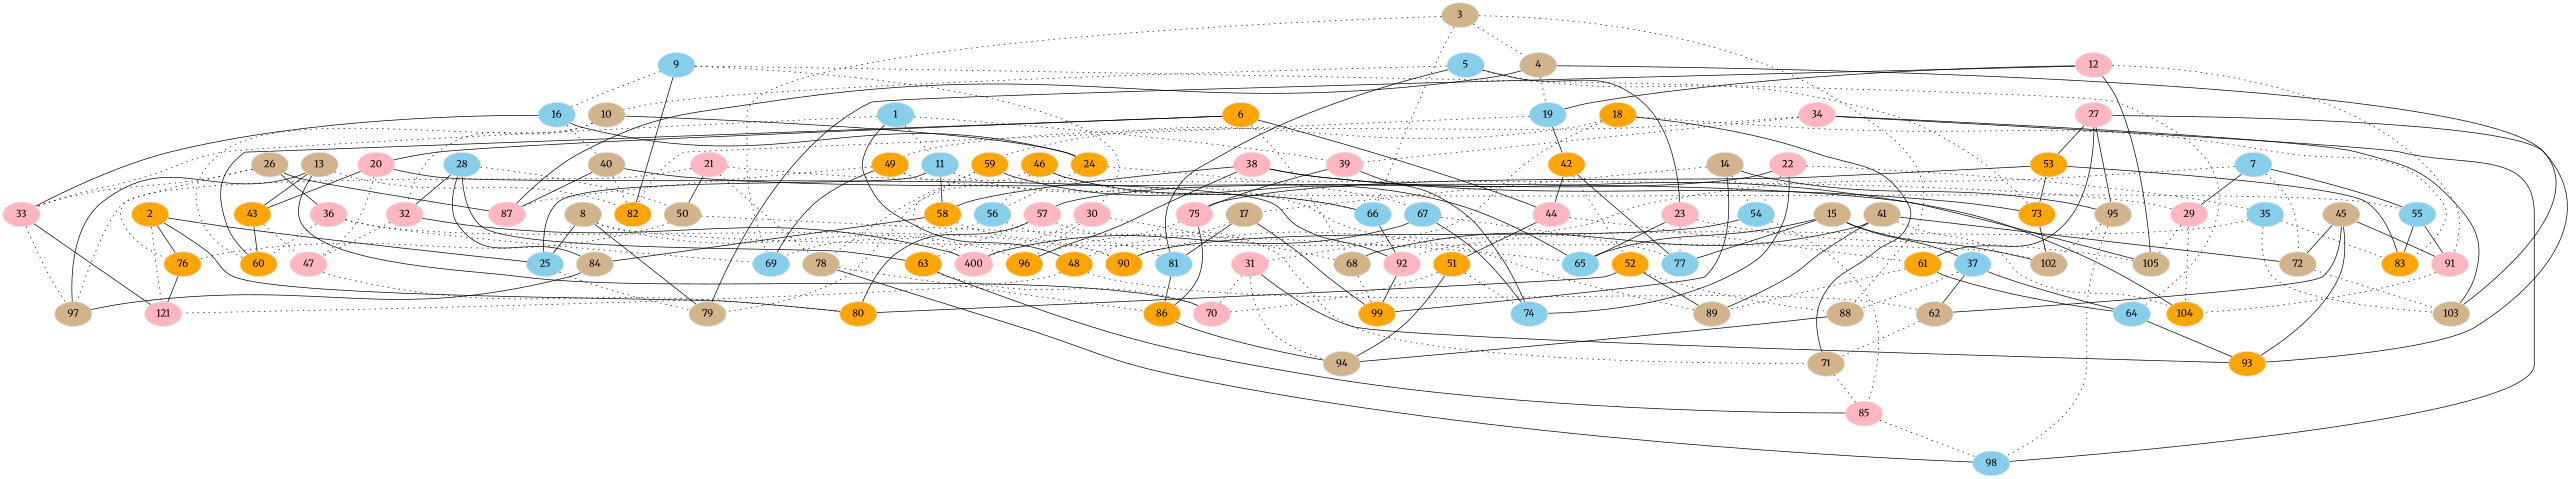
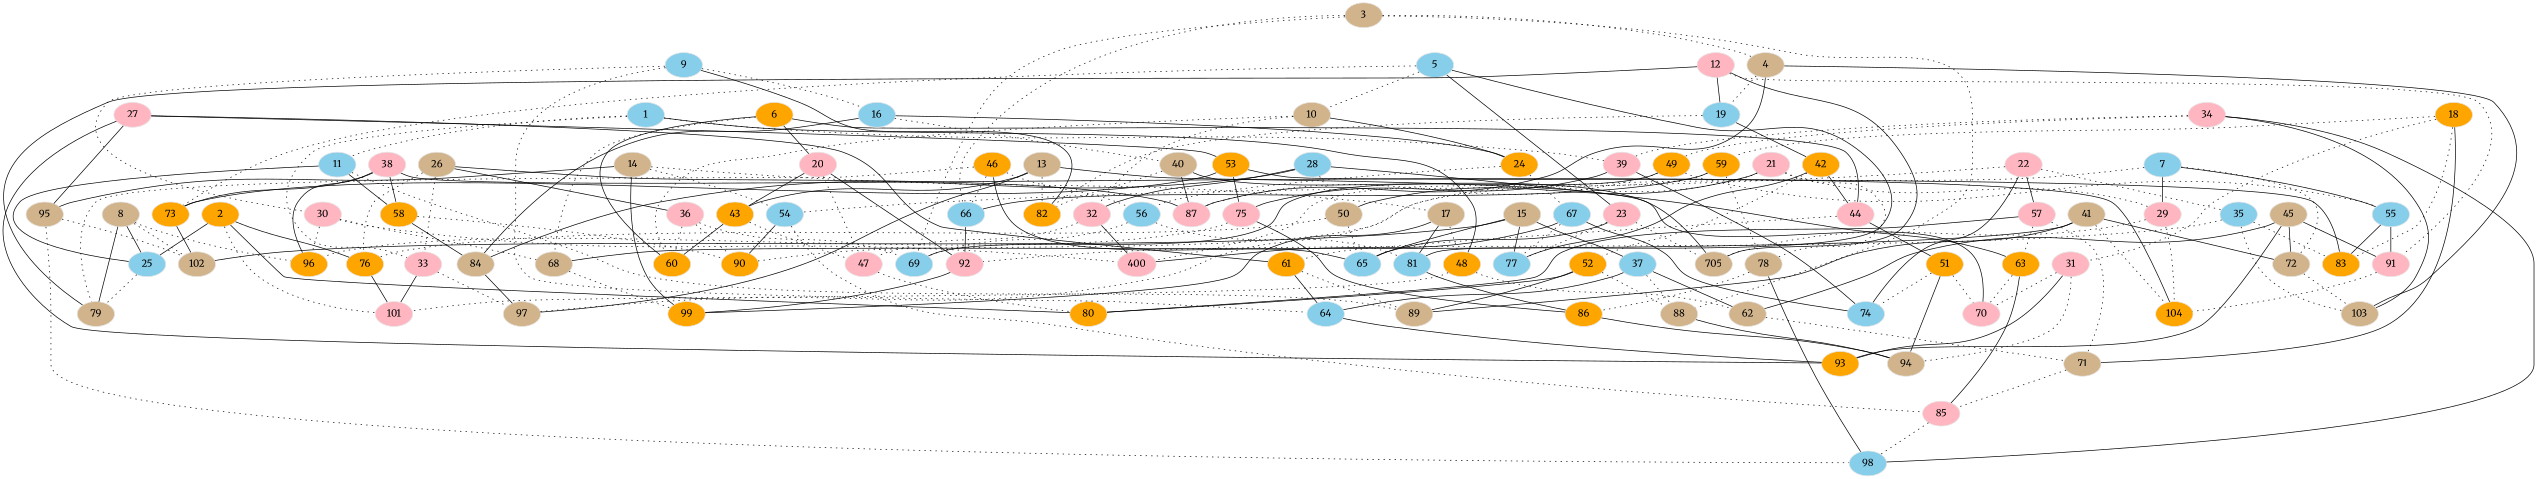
  graph {
    fontname=Merriweather
    node [color=gray90 fillcolor=orange fontname=Merriweather style=filled]
    edge [fontname=Merriweather style=solid]
    1 [fillcolor=skyblue]
    11 [fillcolor=skyblue]
    33 [fillcolor=lightpink]
    39 [fillcolor=lightpink]
    48
    25 [fillcolor=skyblue]
    58
    89 [fillcolor=tan]
-   101 [fillcolor=lightpink label=121]
+   101 [fillcolor=lightpink]
    97 [fillcolor=tan]
    74 [fillcolor=skyblue]
    75 [fillcolor=lightpink]
    62 [fillcolor=tan]
    2
    76
    80
    79 [fillcolor=tan]
    3 [fillcolor=tan]
    4 [fillcolor=tan]
    66 [fillcolor=skyblue]
    69 [fillcolor=skyblue]
    88 [fillcolor=tan]
    19 [fillcolor=skyblue]
    87 [fillcolor=lightpink]
    103 [fillcolor=tan]
    92 [fillcolor=lightpink]
    94 [fillcolor=tan]
    82
    42
    5 [fillcolor=skyblue]
    10 [fillcolor=tan]
    23 [fillcolor=lightpink]
    73
    81 [fillcolor=skyblue]
    60
    24
    32 [fillcolor=lightpink]
-   105 [fillcolor=tan]
+   105 [fillcolor=tan label=705]
    65 [fillcolor=skyblue]
    77 [fillcolor=skyblue]
    102 [fillcolor=tan]
    86
    20 [fillcolor=lightpink]
    6
    44 [fillcolor=lightpink]
    68 [fillcolor=tan]
    43
    47 [fillcolor=lightpink]
    61
    51
    99
    7 [fillcolor=skyblue]
    29 [fillcolor=lightpink]
    55 [fillcolor=skyblue]
    72 [fillcolor=tan]
    90
    104
    91 [fillcolor=lightpink]
    83
    8 [fillcolor=tan]
    96
    9 [fillcolor=skyblue]
    16 [fillcolor=skyblue]
    30 [fillcolor=lightpink]
    64 [fillcolor=skyblue]
    40 [fillcolor=tan]
    84 [fillcolor=tan]
    n68 [fillcolor=lightpink label=400]
    93
    56 [fillcolor=skyblue]
    67 [fillcolor=skyblue]
    12 [fillcolor=lightpink]
    13 [fillcolor=tan]
    70 [fillcolor=lightpink]
    14 [fillcolor=tan]
    17 [fillcolor=tan]
    54 [fillcolor=skyblue]
    95 [fillcolor=tan]
    85 [fillcolor=lightpink]
    98 [fillcolor=skyblue]
    15 [fillcolor=tan]
    37 [fillcolor=skyblue]
    31 [fillcolor=lightpink]
    18
    59
    71 [fillcolor=tan]
    78 [fillcolor=tan]
    52
    21 [fillcolor=lightpink]
    50 [fillcolor=tan]
    22 [fillcolor=lightpink]
    35 [fillcolor=skyblue]
    57 [fillcolor=lightpink]
    63
    26 [fillcolor=tan]
    36 [fillcolor=lightpink]
    27 [fillcolor=lightpink]
    53
    28 [fillcolor=skyblue]
    34 [fillcolor=lightpink]
    49
    38 [fillcolor=lightpink]
    41 [fillcolor=tan]
    45 [fillcolor=tan]
    46
    1 -- 11 [style=dotted]
    1 -- 33 [style=dotted]
    1 -- 39 [style=dotted]
    1 -- 48
    11 -- 25
    11 -- 58
    11 -- 89 [style=dotted]
    33 -- 101
    33 -- 97 [style=dotted]
    39 -- 74
    39 -- 75
    48 -- 101 [style=dotted]
    48 -- 62 [style=dotted]
    25 -- 79 [style=dotted]
    58 -- 90 [style=dotted]
    58 -- 84
    75 -- 86
    75 -- 96 [style=dotted]
    62 -- 71 [style=dotted]
    2 -- 25
    2 -- 101 [style=dotted]
    2 -- 76
    2 -- 80
    76 -- 101
    3 -- 4 [style=dotted]
    3 -- 66 [style=dotted]
    3 -- 69 [style=dotted]
    3 -- 88 [style=dotted]
    4 -- 19 [style=dotted]
    4 -- 87
    4 -- 103
    66 -- 92
    88 -- 94
    19 -- 82 [style=dotted]
    19 -- 42
    92 -- 99
    42 -- 77
    42 -- 44
    42 -- 52 [style=dotted]
    5 -- 10 [style=dotted]
    5 -- 23
    5 -- 73 [style=dotted]
    5 -- 81
    10 -- 60 [style=dotted]
    10 -- 24
    10 -- 32 [style=dotted]
    23 -- 105 [style=dotted]
    23 -- 65
    23 -- 77 [style=dotted]
    73 -- 102
    81 -- 86
    24 -- 56 [style=dotted]
    24 -- 67 [style=dotted]
    32 -- 47 [style=dotted]
    32 -- n68
    86 -- 94
    20 -- 92
    20 -- 43
    20 -- 47 [style=dotted]
    6 -- 60
    6 -- 20
    6 -- 44
    6 -- 68 [style=dotted]
    44 -- 61 [style=dotted]
    44 -- 51
    68 -- 99 [style=dotted]
    43 -- 60
    43 -- 47 [style=dotted]
    47 -- 80 [style=dotted]
    61 -- 89 [style=dotted]
    61 -- 64
    51 -- 74 [style=dotted]
    51 -- 94
    51 -- 70 [style=dotted]
    7 -- 29
    7 -- 55
    7 -- 72 [style=dotted]
    7 -- 90 [style=dotted]
    29 -- 105 [style=dotted]
    29 -- 104 [style=dotted]
    55 -- 91
    55 -- 83
    72 -- 103 [style=dotted]
    91 -- 104 [style=dotted]
    8 -- 25
    8 -- 79
    8 -- 102 [style=dotted]
    8 -- 96 [style=dotted]
    9 -- 82
    9 -- 16 [style=dotted]
    9 -- 30 [style=dotted]
    9 -- 64 [style=dotted]
    16 -- 24
    16 -- 40 [style=dotted]
-   16 -- 33
+   16 -- 84
    30 -- 68 [style=dotted]
    30 -- 96 [style=dotted]
    30 -- n68 [style=dotted]
    64 -- 93
    40 -- 87
    40 -- 82 [style=dotted]
    40 -- 105
    84 -- 97
    56 -- 69 [style=dotted]
    56 -- 81 [style=dotted]
    67 -- 74
    67 -- 77 [style=dotted]
    67 -- n68
    12 -- 79
    12 -- 19
    12 -- 105
    12 -- 91 [style=dotted]
    13 -- 97
    13 -- 82 [style=dotted]
    13 -- 43
    13 -- 70
    14 -- 99
    14 -- 17 [style=dotted]
    14 -- 54 [style=dotted]
    14 -- 95
    17 -- 48 [style=dotted]
    17 -- 81
    17 -- 99
    54 -- 90
    54 -- 85 [style=dotted]
    95 -- 102 [style=dotted]
    95 -- 98 [style=dotted]
    85 -- 98 [style=dotted]
    15 -- 65
    15 -- 77
    15 -- 102
    15 -- 37
    37 -- 62
    37 -- 88 [style=dotted]
    37 -- 64
    31 -- 94 [style=dotted]
    31 -- 93
    31 -- 70 [style=dotted]
    18 -- 83 [style=dotted]
    18 -- 31 [style=dotted]
    18 -- 59 [style=dotted]
    18 -- 71
    59 -- 66
    59 -- n68 [style=dotted]
    59 -- 78 [style=dotted]
    71 -- 85 [style=dotted]
    78 -- 86 [style=dotted]
    78 -- 98
    52 -- 89
    52 -- 80
    52 -- 88 [style=dotted]
    21 -- 97 [style=dotted]
    21 -- 29 [style=dotted]
    21 -- 78 [style=dotted]
    21 -- 50
    50 -- 76 [style=dotted]
    50 -- 65 [style=dotted]
    22 -- 74
    22 -- 54 [style=dotted]
    22 -- 35 [style=dotted]
    22 -- 57
    35 -- 103 [style=dotted]
    35 -- 92 [style=dotted]
    35 -- 83 [style=dotted]
    57 -- 80
    57 -- 71 [style=dotted]
    57 -- 63 [style=dotted]
    63 -- 70 [style=dotted]
    63 -- 85
    26 -- 33 [style=dotted]
    26 -- 76 [style=dotted]
    26 -- 87
    26 -- 36
    36 -- 69 [style=dotted]
    36 -- 60 [style=dotted]
    36 -- 90 [style=dotted]
    27 -- 61
    27 -- 93
    27 -- 95
    27 -- 53
    53 -- 75
    53 -- 73
    53 -- 83
    28 -- 32
    28 -- 84
    28 -- 50 [style=dotted]
    28 -- 63
    34 -- 39 [style=dotted]
    34 -- 103
    34 -- 98
    34 -- 49 [style=dotted]
    49 -- 69
    49 -- 87 [style=dotted]
    49 -- 55 [style=dotted]
    38 -- 58
    38 -- 73
    38 -- 104
    38 -- 96
    41 -- 89
    41 -- 68
    41 -- 72
    41 -- 104 [style=dotted]
    45 -- 62
    45 -- 72
    45 -- 91
    45 -- 93
    46 -- 79 [style=dotted]
    46 -- 66 [style=dotted]
    46 -- 65
    46 -- 56 [style=dotted]
  }
